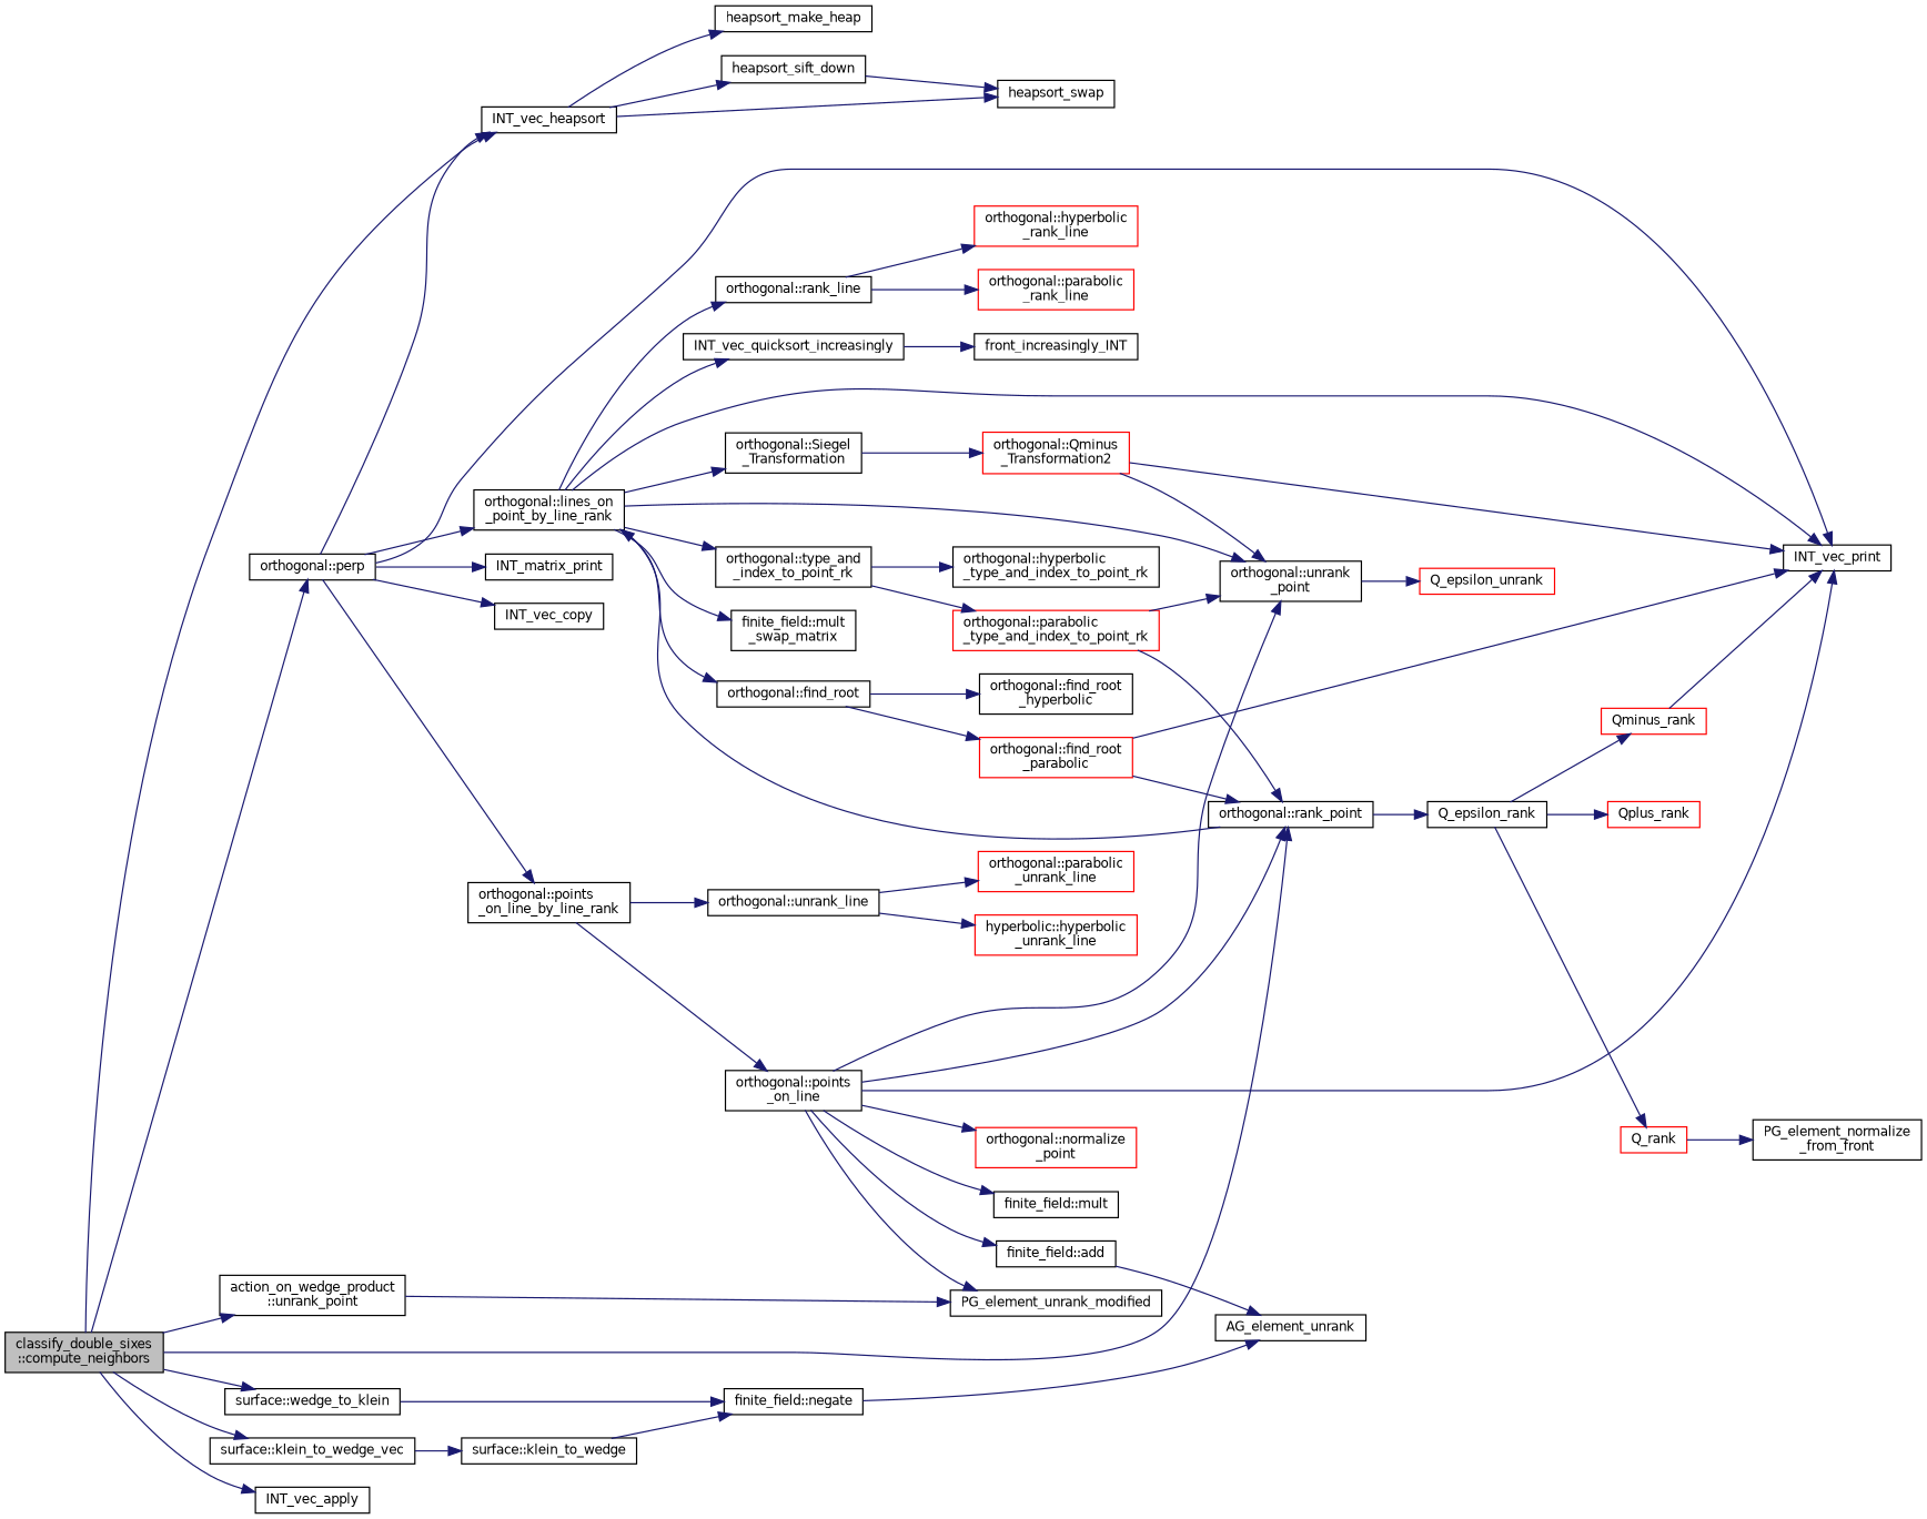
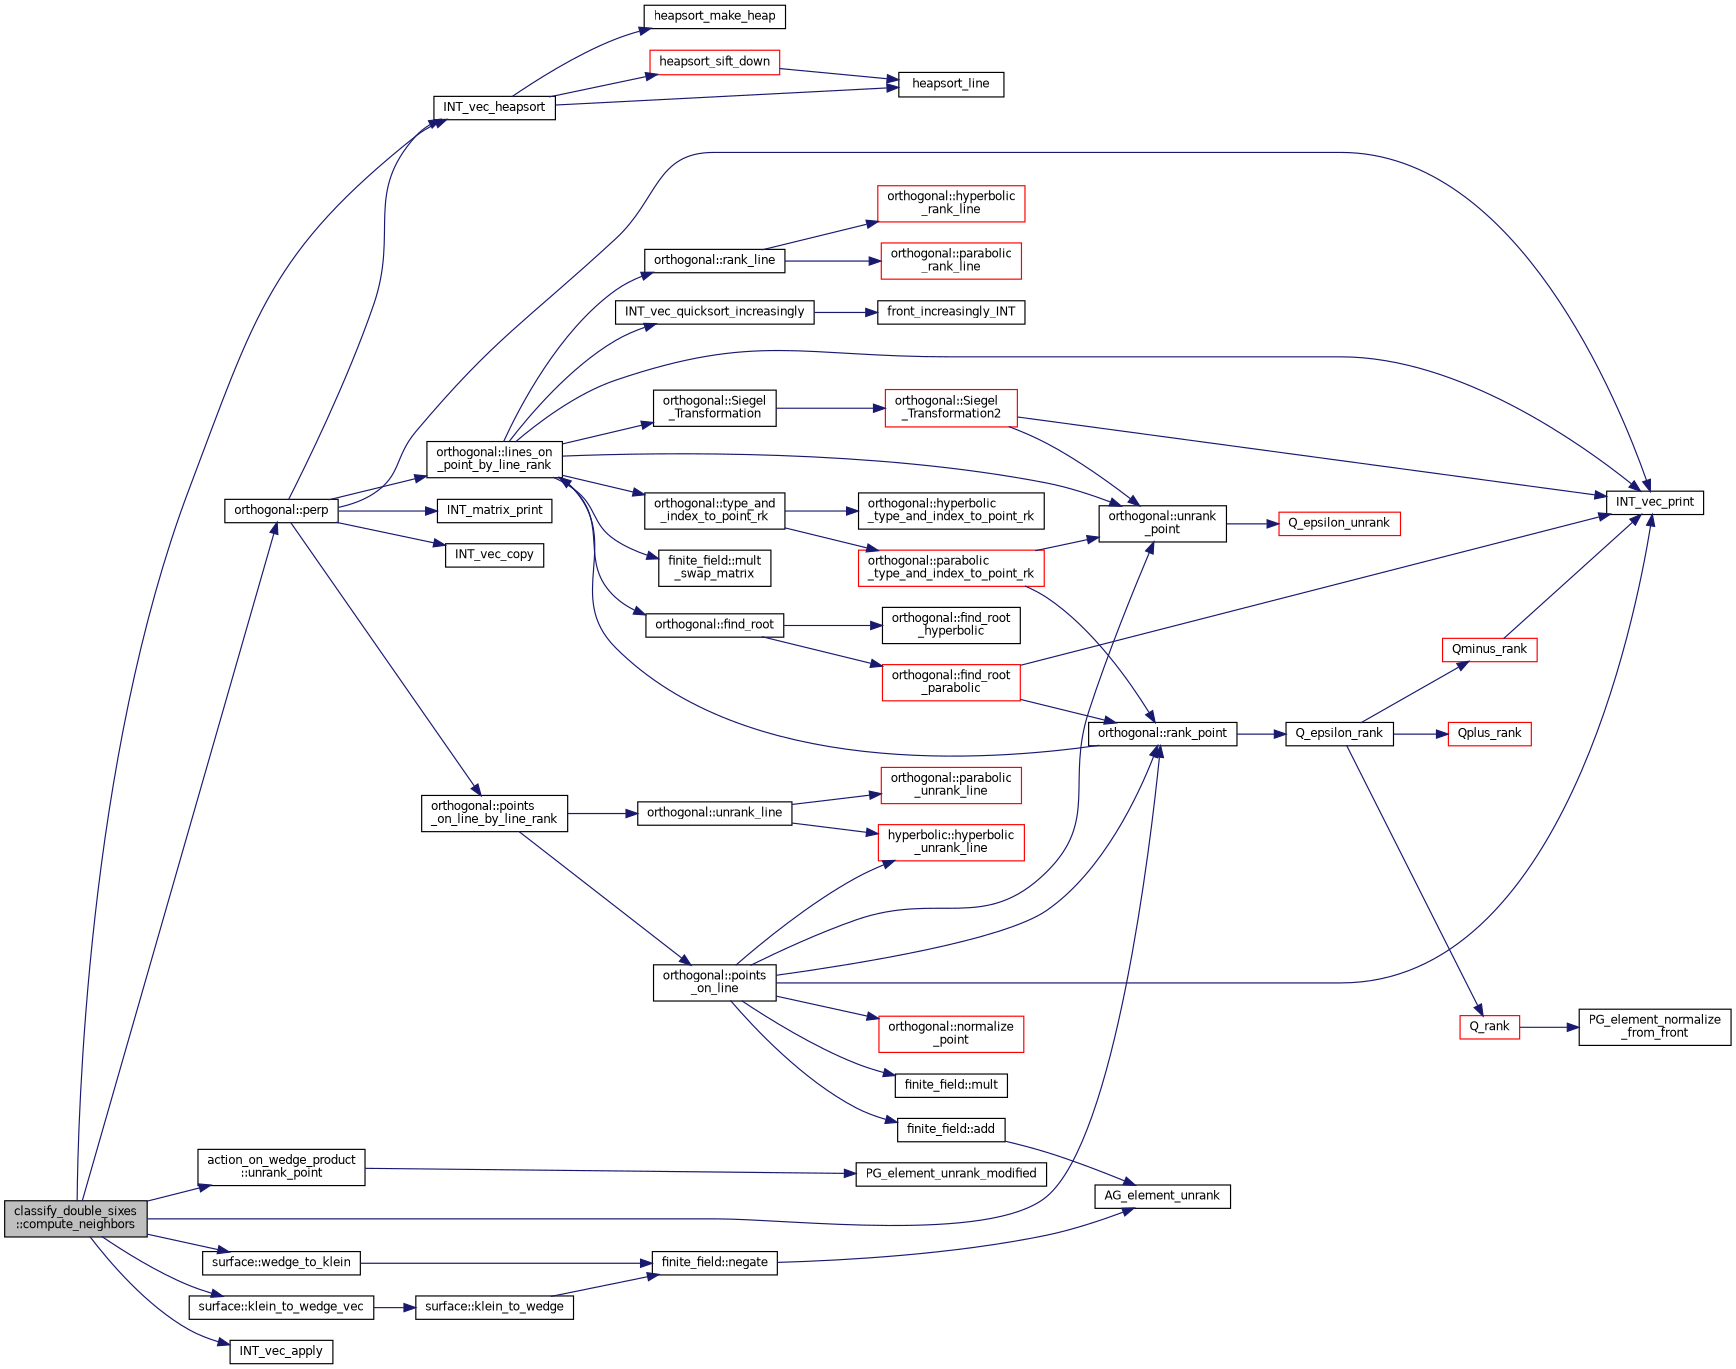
  digraph {
    rankdir=LR
    node [color=black fillcolor=white fontname=Helvetica fontsize=10 shape=record style=filled]
    edge [color=midnightblue fontname=Helvetica fontsize=10 labelfontname=Helvetica labelfontsize=10 style=solid]
    n1 [fillcolor=grey75 fontcolor=black height=0.2 label="classify_double_sixes\l::compute_neighbors" width=0.4]
    n2 [height=0.2 label="orthogonal::perp" width=0.4]
    n3 [height=0.2 label="orthogonal::rank_point" width=0.4]
    n4 [height=0.2 label=INT_vec_heapsort width=0.4]
    n5 [height=0.2 label="surface::klein_to_wedge_vec" width=0.4]
    n6 [height=0.2 label="action_on_wedge_product\l::unrank_point" width=0.4]
    n7 [height=0.2 label="surface::wedge_to_klein" width=0.4]
    n8 [height=0.2 label=INT_vec_apply width=0.4]
    n9 [height=0.2 label="orthogonal::lines_on\l_point_by_line_rank" width=0.4]
    n10 [height=0.2 label=INT_vec_print width=0.4]
    n11 [height=0.2 label="orthogonal::points\l_on_line_by_line_rank" width=0.4]
    n12 [height=0.2 label=INT_matrix_print width=0.4]
    n13 [height=0.2 label=INT_vec_copy width=0.4]
    n14 [height=0.2 label=Q_epsilon_rank width=0.4]
    n15 [height=0.2 label=heapsort_make_heap width=0.4]
-   n16 [height=0.2 label=heapsort_sift_down width=0.4]
-   n17 [height=0.2 label=heapsort_swap width=0.4]
+   n16 [color=red height=0.2 label=heapsort_sift_down width=0.4]
+   n17 [height=0.2 label=heapsort_line width=0.4]
    n18 [height=0.2 label="surface::klein_to_wedge" width=0.4]
    n19 [height=0.2 label=PG_element_unrank_modified width=0.4]
    n20 [height=0.2 label="finite_field::negate" width=0.4]
    n21 [height=0.2 label="orthogonal::type_and\l_index_to_point_rk" width=0.4]
    n22 [height=0.2 label="orthogonal::unrank\l_point" width=0.4]
    n23 [height=0.2 label="orthogonal::find_root" width=0.4]
    n24 [height=0.2 label="orthogonal::Siegel\l_Transformation" width=0.4]
    n25 [height=0.2 label="finite_field::mult\l_swap_matrix" width=0.4]
    n26 [height=0.2 label="orthogonal::rank_line" width=0.4]
    n27 [height=0.2 label=INT_vec_quicksort_increasingly width=0.4]
    n28 [height=0.2 label="orthogonal::unrank_line" width=0.4]
    n29 [height=0.2 label="orthogonal::points\l_on_line" width=0.4]
    n30 [height=0.2 label="orthogonal::hyperbolic\l_type_and_index_to_point_rk" width=0.4]
    n31 [color=red height=0.2 label="orthogonal::parabolic\l_type_and_index_to_point_rk" width=0.4]
    n32 [color=red height=0.2 label=Q_epsilon_unrank width=0.4]
    n33 [height=0.2 label="orthogonal::find_root\l_hyperbolic" width=0.4]
    n34 [color=red height=0.2 label="orthogonal::find_root\l_parabolic" width=0.4]
-   n35 [color=red height=0.2 label="orthogonal::Qminus\l_Transformation2" width=0.4]
+   n35 [color=red height=0.2 label="orthogonal::Siegel\l_Transformation2" width=0.4]
    n36 [color=red height=0.2 label="orthogonal::hyperbolic\l_rank_line" width=0.4]
    n37 [color=red height=0.2 label="orthogonal::parabolic\l_rank_line" width=0.4]
    n38 [height=0.2 label=front_increasingly_INT width=0.4]
    n39 [color=red height=0.2 label=Q_rank width=0.4]
    n40 [color=red height=0.2 label=Qplus_rank width=0.4]
    n41 [color=red height=0.2 label=Qminus_rank width=0.4]
    n42 [height=0.2 label="PG_element_normalize\l_from_front" width=0.4]
    n43 [color=red height=0.2 label="hyperbolic::hyperbolic\l_unrank_line" width=0.4]
    n44 [color=red height=0.2 label="orthogonal::parabolic\l_unrank_line" width=0.4]
    n45 [height=0.2 label="finite_field::mult" width=0.4]
    n46 [height=0.2 label="finite_field::add" width=0.4]
    n47 [color=red height=0.2 label="orthogonal::normalize\l_point" width=0.4]
    n48 [height=0.2 label=AG_element_unrank width=0.4]
    n1 -> n2
    n1 -> n3
    n1 -> n4
    n1 -> n5
    n1 -> n6
    n1 -> n7
    n1 -> n8
    n2 -> n4
    n2 -> n9
    n2 -> n10
    n2 -> n11
    n2 -> n12
    n2 -> n13
    n3 -> n9
    n3 -> n14
    n4 -> n15
    n4 -> n16
    n4 -> n17
    n5 -> n18
    n6 -> n19
    n7 -> n20
    n9 -> n10
    n9 -> n21
    n9 -> n22
    n9 -> n23
    n9 -> n24
    n9 -> n25
    n9 -> n26
    n9 -> n27
    n11 -> n28
    n11 -> n29
    n14 -> n39
    n14 -> n40
    n14 -> n41
    n16 -> n17
    n18 -> n20
    n20 -> n48
    n21 -> n30
    n21 -> n31
    n22 -> n32
    n23 -> n33
    n23 -> n34
    n24 -> n35
    n26 -> n36
    n26 -> n37
    n27 -> n38
    n28 -> n43
    n28 -> n44
    n29 -> n3
    n29 -> n10
-   n29 -> n19
+   n29 -> n43
    n29 -> n22
    n29 -> n45
    n29 -> n46
    n29 -> n47
    n31 -> n3
    n31 -> n22
    n34 -> n3
    n34 -> n10
    n35 -> n10
    n35 -> n22
    n39 -> n42
    n41 -> n10
    n46 -> n48
  }
